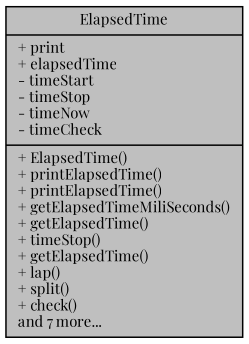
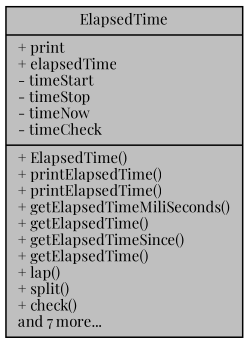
  digraph {
    fontname="Playfair Display"
-   n1 [color=black fillcolor=grey75 fontcolor=black fontname="Playfair Display" fontsize=10 height=0.2 label="{ElapsedTime\n|+ print\l+ elapsedTime\l- timeStart\l- timeStop\l- timeNow\l- timeCheck\l|+ ElapsedTime()\l+ printElapsedTime()\l+ printElapsedTime()\l+ getElapsedTimeMiliSeconds()\l+ getElapsedTime()\l+ timeStop()\l+ getElapsedTime()\l+ lap()\l+ split()\l+ check()\land 7 more...\l}" shape=record style=filled width=0.4]
+   n1 [color=black fillcolor=grey75 fontcolor=black fontname="Playfair Display" fontsize=10 height=0.2 label="{ElapsedTime\n|+ print\l+ elapsedTime\l- timeStart\l- timeStop\l- timeNow\l- timeCheck\l|+ ElapsedTime()\l+ printElapsedTime()\l+ printElapsedTime()\l+ getElapsedTimeMiliSeconds()\l+ getElapsedTime()\l+ getElapsedTimeSince()\l+ getElapsedTime()\l+ lap()\l+ split()\l+ check()\land 7 more...\l}" shape=record style=filled width=0.4]
  }
